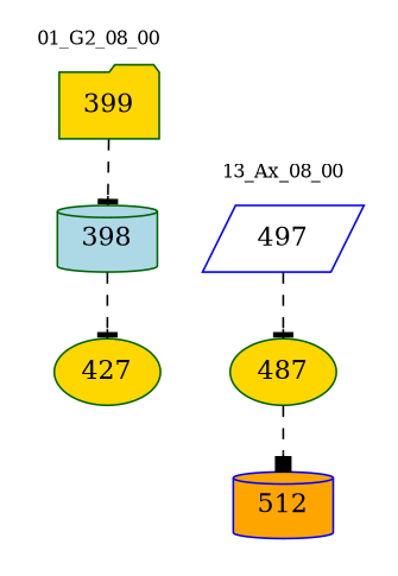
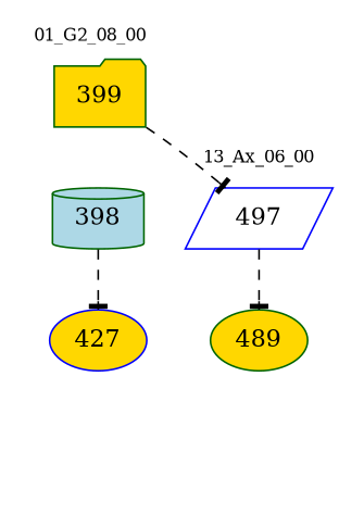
  digraph {
    node [color=blue fillcolor=gold shape=ellipse style=filled]
    edge [arrowhead=tee color=black style=dashed]
    n1 [fillcolor=white label=497 shape=parallelogram]
-   n2 [color=darkgreen label=487]
-   n3 [fillcolor=orange label=512 shape=cylinder]
+   n2 [color=darkgreen label=489]
    n4 [color=darkgreen label=399 shape=folder]
    n5 [color=darkgreen fillcolor=lightblue label=398 shape=cylinder]
-   n6 [color=darkgreen label=427]
+   n6 [label=427]
    subgraph cluster_1 {
      color=white
      fontsize=10
-     label="13_Ax_08_00"
+     label="13_Ax_06_00"
      n1
      n2
-     n3
    }
    subgraph cluster_2 {
      color=white
      fontsize=10
      label="01_G2_08_00"
      n4
      n5
      n6
    }
    n1 -> n2
-   n2 -> n3 [arrowhead=box]
-   n4 -> n5
+   n4 -> n1
    n5 -> n6
  }
